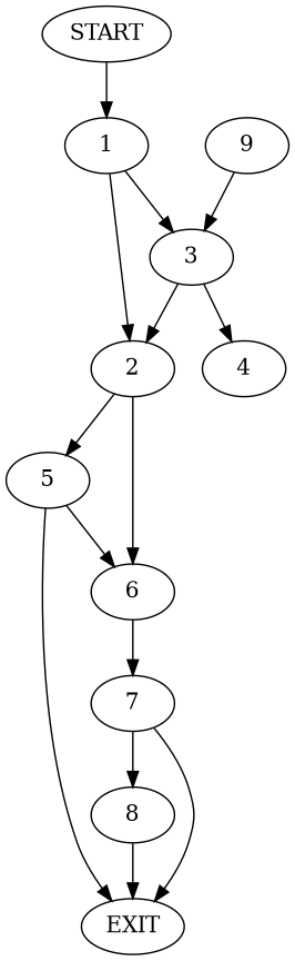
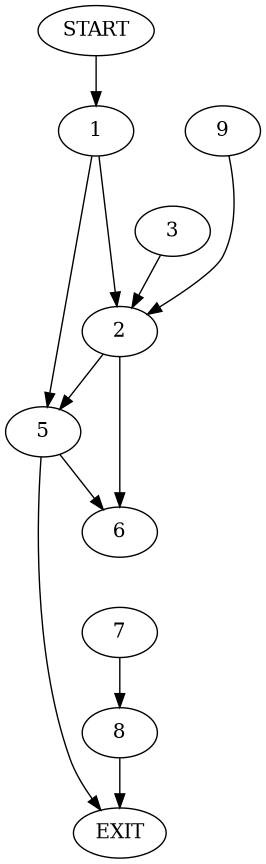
  digraph {
    n1 [label=START]
    1
    2
    3
    n5 [label=EXIT]
    5
    6
-   4
    7
    9
    8
    n1 -> 1
    1 -> 2
-   1 -> 3
+   1 -> 5
    2 -> 5
    2 -> 6
    3 -> 2
-   3 -> 4
    5 -> n5
    5 -> 6
-   6 -> 7
-   7 -> n5
    7 -> 8
-   9 -> 3
+   9 -> 2
    8 -> n5
  }
